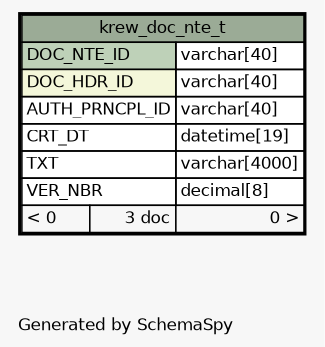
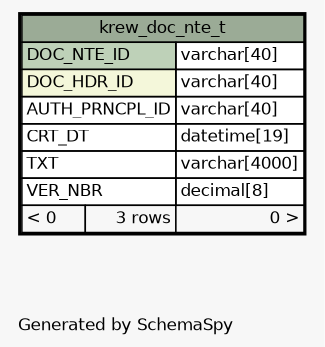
  digraph {
    bgcolor="#f7f7f7"
    fontname=Helvetica
    fontsize=11
    label="\nGenerated by SchemaSpy"
    labeljust=l
    nodesep=0.18
    rankdir=RL
    ranksep=0.46
-   n1 [fontname=Helvetica fontsize=11 label=<     <TABLE BORDER="2" CELLBORDER="1" CELLSPACING="0" BGCOLOR="#ffffff">       <TR><TD COLSPAN="3" BGCOLOR="#9bab96" ALIGN="CENTER">krew_doc_nte_t</TD></TR>       <TR><TD PORT="DOC_NTE_ID" COLSPAN="2" BGCOLOR="#bed1b8" ALIGN="LEFT">DOC_NTE_ID</TD><TD PORT="DOC_NTE_ID.type" ALIGN="LEFT">varchar[40]</TD></TR>       <TR><TD PORT="DOC_HDR_ID" COLSPAN="2" BGCOLOR="#f4f7da" ALIGN="LEFT">DOC_HDR_ID</TD><TD PORT="DOC_HDR_ID.type" ALIGN="LEFT">varchar[40]</TD></TR>       <TR><TD PORT="AUTH_PRNCPL_ID" COLSPAN="2" ALIGN="LEFT">AUTH_PRNCPL_ID</TD><TD PORT="AUTH_PRNCPL_ID.type" ALIGN="LEFT">varchar[40]</TD></TR>       <TR><TD PORT="CRT_DT" COLSPAN="2" ALIGN="LEFT">CRT_DT</TD><TD PORT="CRT_DT.type" ALIGN="LEFT">datetime[19]</TD></TR>       <TR><TD PORT="TXT" COLSPAN="2" ALIGN="LEFT">TXT</TD><TD PORT="TXT.type" ALIGN="LEFT">varchar[4000]</TD></TR>       <TR><TD PORT="VER_NBR" COLSPAN="2" ALIGN="LEFT">VER_NBR</TD><TD PORT="VER_NBR.type" ALIGN="LEFT">decimal[8]</TD></TR>       <TR><TD ALIGN="LEFT" BGCOLOR="#f7f7f7">&lt; 0</TD><TD ALIGN="RIGHT" BGCOLOR="#f7f7f7">3 doc</TD><TD ALIGN="RIGHT" BGCOLOR="#f7f7f7">0 &gt;</TD></TR>     </TABLE>> shape=plaintext]
+   n1 [fontname=Helvetica fontsize=11 label=<     <TABLE BORDER="2" CELLBORDER="1" CELLSPACING="0" BGCOLOR="#ffffff">       <TR><TD COLSPAN="3" BGCOLOR="#9bab96" ALIGN="CENTER">krew_doc_nte_t</TD></TR>       <TR><TD PORT="DOC_NTE_ID" COLSPAN="2" BGCOLOR="#bed1b8" ALIGN="LEFT">DOC_NTE_ID</TD><TD PORT="DOC_NTE_ID.type" ALIGN="LEFT">varchar[40]</TD></TR>       <TR><TD PORT="DOC_HDR_ID" COLSPAN="2" BGCOLOR="#f4f7da" ALIGN="LEFT">DOC_HDR_ID</TD><TD PORT="DOC_HDR_ID.type" ALIGN="LEFT">varchar[40]</TD></TR>       <TR><TD PORT="AUTH_PRNCPL_ID" COLSPAN="2" ALIGN="LEFT">AUTH_PRNCPL_ID</TD><TD PORT="AUTH_PRNCPL_ID.type" ALIGN="LEFT">varchar[40]</TD></TR>       <TR><TD PORT="CRT_DT" COLSPAN="2" ALIGN="LEFT">CRT_DT</TD><TD PORT="CRT_DT.type" ALIGN="LEFT">datetime[19]</TD></TR>       <TR><TD PORT="TXT" COLSPAN="2" ALIGN="LEFT">TXT</TD><TD PORT="TXT.type" ALIGN="LEFT">varchar[4000]</TD></TR>       <TR><TD PORT="VER_NBR" COLSPAN="2" ALIGN="LEFT">VER_NBR</TD><TD PORT="VER_NBR.type" ALIGN="LEFT">decimal[8]</TD></TR>       <TR><TD ALIGN="LEFT" BGCOLOR="#f7f7f7">&lt; 0</TD><TD ALIGN="RIGHT" BGCOLOR="#f7f7f7">3 rows</TD><TD ALIGN="RIGHT" BGCOLOR="#f7f7f7">0 &gt;</TD></TR>     </TABLE>> shape=plaintext]
  }
